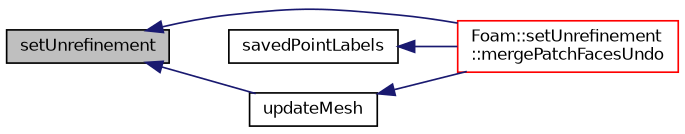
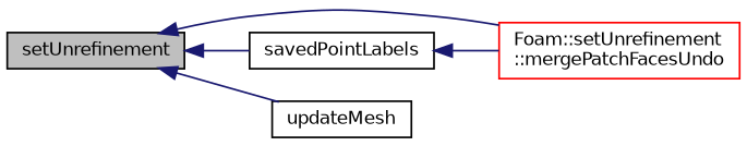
  digraph {
    rankdir=LR
    node [color=black fontname=Helvetica fontsize=10 shape=record]
    edge [color=midnightblue dir=back fontname=Helvetica fontsize=10 labelfontname=Helvetica labelfontsize=10 style=solid]
    n1 [fillcolor=grey75 fontcolor=black height=0.2 label=setUnrefinement style=filled width=0.4]
    n2 [color=red height=0.2 label="Foam::setUnrefinement\l::mergePatchFacesUndo" width=0.4]
    n3 [height=0.2 label=savedPointLabels width=0.4]
    n4 [height=0.2 label=updateMesh width=0.4]
    n1 -> n2
+   n1 -> n3
    n1 -> n4
    n3 -> n2
-   n4 -> n2
  }
